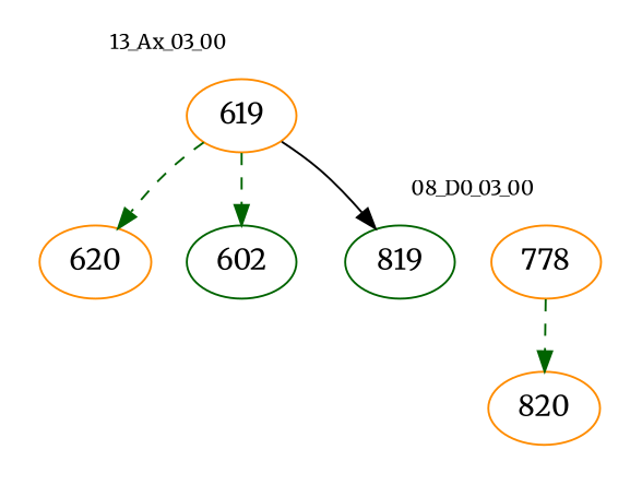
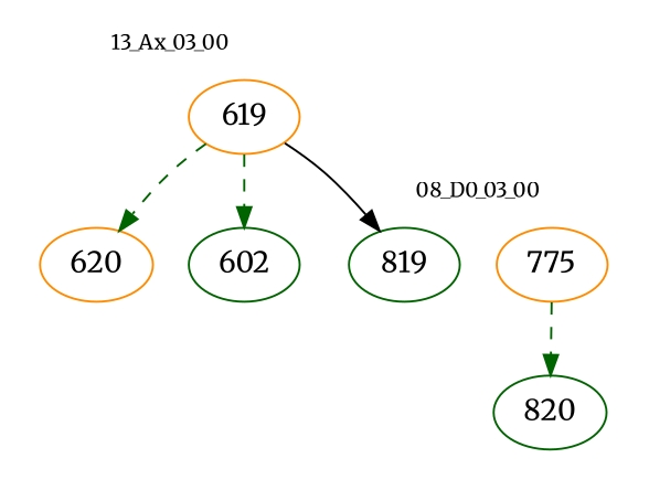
  digraph {
    fontname=Merriweather
    node [color=darkorange fontname=Merriweather]
    edge [color=darkgreen fontname=Merriweather style=dashed]
    n1 [label=619]
    n2 [label=620]
    n3 [color=darkgreen label=602]
-   n4 [label=778]
+   n4 [label=775]
    n5 [color=darkgreen label=819]
-   n6 [label=820]
+   n6 [color=darkgreen label=820]
    subgraph cluster_1 {
      color=white
      fontsize=10
      label="13_Ax_03_00"
      n1
      n2
      n3
    }
    subgraph cluster_2 {
      color=white
      fontsize=10
      label="08_D0_03_00"
      n4
      n5
      n6
    }
    n1 -> n2
    n1 -> n3
    n1 -> n5 [color=black style=solid]
    n4 -> n6
  }
